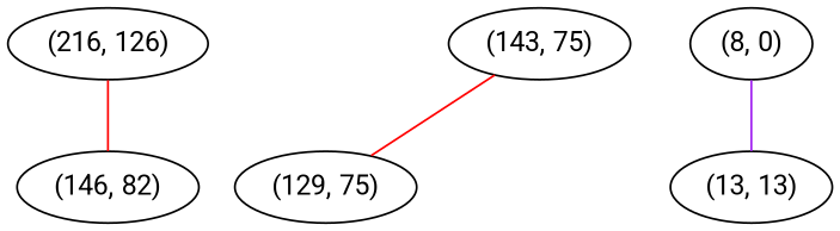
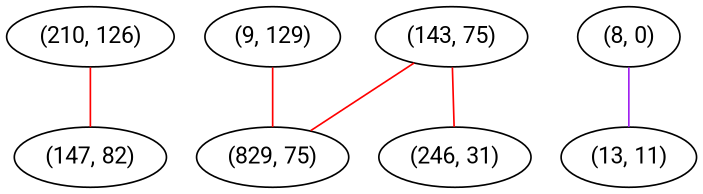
  graph {
    fontname=Roboto
    node [fontname=Roboto]
    edge [color=red fontname=Roboto weight=1]
-   "(216, 126)"
-   "(147, 82)" [label="(146, 82)"]
+   "(216, 126)" [label="(210, 126)"]
+   "(147, 82)"
    "(143, 75)"
-   "(129, 75)"
+   "(129, 75)" [label="(829, 75)"]
+   "(246, 31)"
    n6 [label="(8, 0)"]
-   "(13, 11)" [label="(13, 13)"]
+   "(13, 11)"
+   "(9, 129)"
    "(216, 126)" -- "(147, 82)"
    "(143, 75)" -- "(129, 75)"
+   "(143, 75)" -- "(246, 31)"
    n6 -- "(13, 11)" [color=purple weight=4]
+   "(9, 129)" -- "(129, 75)"
  }
